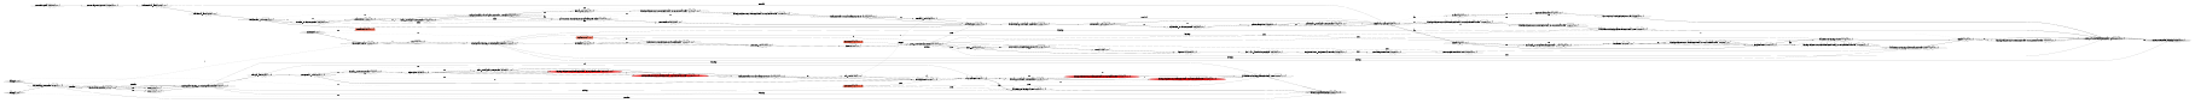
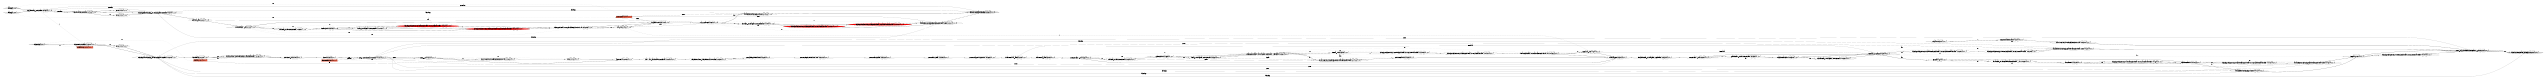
  digraph {
    rankdir=LR
    node [fillcolor=white shape=ellipse style=filled]
    edge [style=bold]
    n1 [label="deployed.containsKey(contextName)@@@4@@@['1', '1', '0']" shape=diamond]
    n2 [label="return@@@4@@@['0', '1', '0']"]
    n3 [label="return@@@4@@@['1', '0', '0']"]
    n4 [label="DeployedApplication deployedApp = new DeployedApplication(contextName)@@@5@@@['1', '1', '0']"]
    n5 [label="addWatchedResources(deployedApp,docBase.getAbsolutePath(),context)@@@21@@@['1', '1', '0']"]
    n6 [fillcolor=lightgray label="deployed.put(contextName,deployedApp)@@@26@@@['1', '1', '0']"]
    n7 [label="addWatchedResources(deployedApp,null,context)@@@24@@@['1', '1', '0']"]
    n8 [label="boolean isWar = false@@@6@@@['1', '1', '0']"]
    n9 [label="addWatchedResources(deployedApp,expandedDocBase.getAbsolutePath(),context)@@@73@@@['0', '0', '1']"]
    n10 [label="!isExternal@@@78@@@['0', '0', '1']" shape=diamond]
    n11 [fillcolor=lightgray label="context != null && host.findChild(context.getName()) != null@@@87@@@['0', '0', '1']" shape=diamond]
    n12 [label="deployedApp.redeployResources.put(contextXml.getAbsolutePath(),new Long(contextXml.lastModified()))@@@79@@@['0', '0', '1']"]
    n13 [fillcolor=lightgray label="deployDescriptor['0', '0', '1']" shape=diamond]
    n14 [fillcolor=tomato label="ContextName cn@@@2@@@['0', '0', '1']" shape=box]
    n15 [fillcolor=tomato label="String file@@@2@@@['0', '0', '1']" shape=box]
    n16 [label="deploymentExists(cn.getName())@@@3@@@['0', '0', '1']" shape=diamond]
    n17 [label="log.error(sm.getString(\"hostConfig.deployDescriptor.error\",file))@@@16@@@['0', '0', '1']"]
    n18 [label="log.info(sm.getString(\"hostConfig.deployDescriptor\",file,configBase.getPath()))@@@8@@@['0', '0', '1']"]
    n19 [label="DeployedApplication deployedApp = new DeployedApplication(cn.getName())@@@6@@@['0', '0', '1']"]
    n20 [label="return@@@4@@@['0', '0', '1']"]
    n21 [fillcolor=tomato label="File contextXml@@@2@@@['0', '0', '1']" shape=box]
    n22 [label="context = (Context)digester.parse(contextXml)@@@14@@@['0', '0', '1']"]
    n23 [label="isExternal = true@@@39@@@['0', '0', '1']"]
    n24 [label="deployedApp.redeployResources.put(contextXml.getAbsolutePath(),new Long(contextXml.lastModified()))@@@40@@@['0', '0', '1']"]
    n25 [label="deployedApp.redeployResources.put(docBase.getAbsolutePath(),new Long(docBase.lastModified()))@@@41@@@['0', '0', '1']"]
    n26 [label="log.warn(sm.getString(\"hostConfig.deployDescriptor.localDocBaseSpecified\",docBase))@@@47@@@['0', '0', '1']"]
    n27 [label="context.setDocBase(null)@@@48@@@['0', '0', '1']"]
    n28 [label="host.addChild(context)@@@51@@@['0', '0', '1']"]
    n29 [label="log.error(sm.getString(\"hostConfig.deployDescriptor.error\",file),t)@@@85@@@['0', '0', '1']"]
    n30 [fillcolor=lightgray label="deployed.put(context.getName(),deployedApp)@@@88@@@['0', '0', '1']"]
    n31 [label="docBase.getAbsolutePath().toLowerCase(Locale.ENGLISH).endsWith(\".war\")@@@42@@@['0', '0', '1']" shape=diamond]
    n32 [label="return@@@17@@@['0', '0', '1']"]
    n33 [label="{digester.reset()}@@@20@@@['0', '0', '1']"]
    n34 [label="context.setWebappVersion(cn.getVersion())@@@30@@@['0', '0', '1']"]
    n35 [label="boolean isExternalWar = false@@@31@@@['0', '0', '1']"]
    n36 [label="isExternalWar && unpackWARs@@@59@@@['0', '0', '1']" shape=diamond]
    n37 [label="boolean isExternal = false@@@32@@@['0', '0', '1']"]
    n38 [label="Context context = null@@@10@@@['0', '0', '1']"]
    n39 [label="digester@@@12@@@['0', '0', '1']" shape=diamond]
    n40 [label="context == null@@@15@@@['0', '0', '1']" shape=diamond]
    n41 [label="log.isInfoEnabled()@@@7@@@['0', '0', '1']" shape=diamond]
    n42 [label="context.getDocBase() != null@@@53@@@['0', '0', '1']" shape=diamond]
    n43 [label="!expandedDocBase.isAbsolute()@@@55@@@['0', '0', '1']" shape=diamond]
    n44 [label="expandedDocBase = new File(context.getDocBase())@@@54@@@['0', '0', '1']"]
    n45 [label="expandedDocBase = new File(appBase(),context.getDocBase())@@@56@@@['0', '0', '1']"]
    n46 [label="addWatchedResources(deployedApp,expandedDocBase.getAbsolutePath(),context)@@@62@@@['0', '0', '1']"]
    n47 [label="deployedApp.redeployResources.put(contextXml.getAbsolutePath(),new Long(contextXml.lastModified()))@@@61@@@['0', '0', '1']"]
    n48 [label="deployedApp.redeployResources.put(expandedDocBase.getAbsolutePath(),new Long(expandedDocBase.lastModified()))@@@60@@@['0', '0', '1']"]
    n49 [label="!isExternal@@@65@@@['0', '0', '1']" shape=diamond]
    n50 [label="Throwable t@@@83@@@['0', '0', '1']" shape=diamond]
    n51 [label="addWatchedResources(deployedApp,null,context)@@@76@@@['0', '0', '1']"]
    n52 [label="isWar && unpackWARs@@@18@@@['1', '1', '0']" shape=diamond]
    n53 [fillcolor=red label="deployedApp.redeployResources.put(docBase.getAbsolutePath(),new Long(docBase.lastModified()))@@@20@@@['1', '0', '0']"]
    n54 [fillcolor=red label="deployedApp.redeployResources.put(docBase.getAbsolutePath(),Long.valueOf(docBase.lastModified()))@@@20@@@['0', '1', '0']"]
    n55 [label="File docBase = new File(appBase(),context.getBaseName())@@@19@@@['1', '1', '0']"]
    n56 [label="ExceptionUtils.handleThrowable(t)@@@84@@@['0', '0', '1']"]
    n57 [label="Class<?> clazz = Class.forName(host.getConfigClass())@@@24@@@['0', '0', '1']"]
    n58 [label="LifecycleListener listener = (LifecycleListener)clazz.newInstance()@@@25@@@['0', '0', '1']"]
    n59 [label="context.addLifecycleListener(listener)@@@26@@@['0', '0', '1']"]
    n60 [label="expandedDocBase.exists()@@@71@@@['0', '0', '1']" shape=diamond]
    n61 [label="deployedApp.redeployResources.put(expandedDocBase.getAbsolutePath(),new Long(expandedDocBase.lastModified()))@@@72@@@['0', '0', '1']"]
    n62 [label="File docBase = new File(context.getDocBase())@@@34@@@['0', '0', '1']"]
    n63 [label="!docBase.isAbsolute()@@@35@@@['0', '0', '1']" shape=diamond]
    n64 [label="!docBase.getCanonicalPath().startsWith(appBase().getAbsolutePath() + File.separator)@@@38@@@['0', '0', '1']" shape=diamond]
    n65 [label="docBase = new File(appBase(),context.getDocBase())@@@36@@@['0', '0', '1']"]
    n66 [label="File warDocBase = new File(expandedDocBase.getAbsolutePath() + \".war\")@@@66@@@['0', '0', '1']"]
    n67 [label="warDocBase.exists()@@@67@@@['0', '0', '1']" shape=diamond]
    n68 [label="deployedApp.redeployResources.put(warDocBase.getAbsolutePath(),new Long(warDocBase.lastModified()))@@@68@@@['0', '0', '1']"]
    n69 [label="String contextName = context.getName()@@@3@@@['1', '1', '0']"]
    n70 [label="isExternalWar = true@@@43@@@['0', '0', '1']"]
    n71 [label="context.setPath(cn.getPath())@@@29@@@['0', '0', '1']"]
+   n72 [label="context.setName(cn.getName())@@@28@@@['0', '0', '1']"]
    n73 [label="File docBase = new File(context.getDocBase())@@@8@@@['1', '1', '0']"]
    n74 [label="!docBase.isAbsolute()@@@9@@@['1', '1', '0']" shape=diamond]
    n75 [fillcolor=red label="deployedApp.redeployResources.put(docBase.getAbsolutePath(),new Long(docBase.lastModified()))@@@12@@@['1', '0', '0']"]
    n76 [fillcolor=red label="deployedApp.redeployResources.put(docBase.getAbsolutePath(),Long.valueOf(docBase.lastModified()))@@@12@@@['0', '1', '0']"]
    n77 [label="docBase = new File(appBase(),context.getDocBase())@@@10@@@['1', '1', '0']"]
    n78 [label="File expandedDocBase = new File(appBase(),cn.getBaseName())@@@52@@@['0', '0', '1']"]
    n79 [label="context.setConfigFile(contextXml.toURI().toURL())@@@27@@@['0', '0', '1']"]
    n80 [label="docBase.getAbsolutePath().toLowerCase(Locale.ENGLISH).endsWith(\".war\")@@@13@@@['1', '1', '0']" shape=diamond]
    n81 [label="host.addChild(context)@@@17@@@['1', '1', '0']"]
    n82 [label="isWar = true@@@14@@@['1', '1', '0']"]
    n83 [fillcolor=tomato label="Context context@@@2@@@['1', '1', '0']" shape=box]
    n84 [fillcolor=lightgray label="manageApp['1', '0', '0']" shape=diamond]
    n85 [fillcolor=lightgray label="manageApp['0', '1', '0']" shape=diamond]
    n86 [label="context.getDocBase() != null@@@7@@@['1', '1', '0']" shape=diamond]
    n87 [label="context.getDocBase() != null@@@33@@@['0', '0', '1']" shape=diamond]
    n1 -> n2
    n1 -> n2 [label=true style=dotted]
    n1 -> n3
    n1 -> n3 [label=true style=dotted]
    n1 -> n4
    n2 -> n4
    n3 -> n4
    n4 -> n5 [label=deployedApp style=solid]
    n4 -> n6 [label=deployedApp style=solid]
    n4 -> n7 [label=deployedApp style=solid]
    n4 -> n8
    n5 -> n6
    n7 -> n6
-   n52 -> n8 [label=isWar style=solid]
+   n8 -> n52 [label=isWar style=solid]
    n8 -> n86
    n9 -> n10
    n10 -> n11
    n10 -> n12 [label=true style=dotted]
    n10 -> n12
    n11 -> n30
    n11 -> n30 [label=true style=dotted]
    n12 -> n11
    n13 -> n14 [label=true style=dotted]
    n13 -> n15 [label=true style=dotted]
    n13 -> n16
    n15 -> n17 [label=file style=solid]
    n15 -> n18 [label=file style=solid]
    n16 -> n19
    n16 -> n20
    n16 -> n20 [label=true style=dotted]
    n17 -> n32
    n18 -> n38
    n19 -> n9 [label=deployedApp style=solid]
    n19 -> n30 [label=deployedApp style=solid]
    n19 -> n41
    n19 -> n46 [label=deployedApp style=solid]
    n19 -> n51 [label=deployedApp style=solid]
    n20 -> n19
    n21 -> n22 [label=contextXml style=solid]
    n22 -> n9 [label=context style=solid]
    n22 -> n11 [label=context style=solid]
    n22 -> n28 [label=context style=solid]
    n22 -> n40
    n22 -> n40 [label=context style=solid]
    n22 -> n46 [label=context style=solid]
    n22 -> n51 [label=context style=solid]
    n23 -> n24
    n24 -> n25
    n25 -> n31
    n26 -> n27
    n27 -> n28
    n28 -> n78
    n29 -> n11
    n31 -> n28
    n31 -> n70
    n31 -> n70 [label=true style=dotted]
    n32 -> n33
    n33 -> n57
    n34 -> n35
    n35 -> n36 [label=isExternalWar style=solid]
    n35 -> n37
    n36 -> n10 [label=false style=dotted]
    n36 -> n46 [label=true style=dotted]
    n36 -> n47 [label=true style=dotted]
    n36 -> n48
    n36 -> n48 [label=true style=dotted]
    n36 -> n49 [label=false style=dotted]
    n36 -> n49
    n36 -> n50 [label=false style=dotted]
    n37 -> n87
    n38 -> n39
    n39 -> n22 [label=true style=dotted]
    n39 -> n22
-   n39 -> n40 [label=deployedApp style=dotted]
+   n39 -> n40 [label=true style=dotted]
    n40 -> n17
    n40 -> n17 [label=true style=dotted]
    n40 -> n32 [label=true style=dotted]
    n40 -> n33
    n41 -> n18
    n41 -> n18 [label=true style=dotted]
    n41 -> n38
    n42 -> n36
    n42 -> n43 [label=true style=dotted]
    n42 -> n44 [label=true style=dotted]
    n42 -> n44
    n43 -> n36
    n43 -> n45
    n43 -> n45 [label=true style=dotted]
    n44 -> n43
    n45 -> n36
    n46 -> n11
    n47 -> n46
    n48 -> n47
    n49 -> n60
    n49 -> n66 [label=true style=dotted]
    n49 -> n66
    n49 -> n67 [label=true style=dotted]
    n50 -> n29 [label=true style=dotted]
    n50 -> n56 [label=true style=dotted]
    n50 -> n56
    n51 -> n10
    n52 -> n5 [label=true style=dotted]
    n52 -> n7 [label=false style=dotted]
    n52 -> n7
    n52 -> n53 [label=true style=dotted]
    n52 -> n54 [label=true style=dotted]
    n52 -> n55 [label=true style=dotted]
    n52 -> n55
    n53 -> n5
    n53 -> n54 [label=0 style=dashed]
    n54 -> n5
    n55 -> n53
    n55 -> n54
    n56 -> n29
    n57 -> n58
    n58 -> n59
    n58 -> n59 [label=listener style=solid]
    n59 -> n79
    n60 -> n9 [label=true style=dotted]
    n60 -> n51
    n60 -> n51 [label=false style=dotted]
    n60 -> n61 [label=true style=dotted]
    n60 -> n61
    n61 -> n9
    n62 -> n26 [label=docBase style=solid]
    n62 -> n63
    n63 -> n64
    n63 -> n65
    n63 -> n65 [label=true style=dotted]
    n64 -> n23 [label=true style=dotted]
    n64 -> n23
    n64 -> n24 [label=true style=dotted]
    n64 -> n25 [label=true style=dotted]
    n64 -> n26
    n64 -> n26 [label=false style=dotted]
    n64 -> n27 [label=false style=dotted]
    n64 -> n31 [label=true style=dotted]
    n65 -> n26 [label=docBase style=solid]
    n65 -> n64
    n66 -> n67
    n67 -> n60
    n67 -> n68
    n67 -> n68 [label=true style=dotted]
    n68 -> n60
    n69 -> n1 [label=contextName style=solid]
    n69 -> n1
    n69 -> n4 [label=contextName style=solid]
    n69 -> n6 [label=contextName style=solid]
    n69 -> n16 [label=0 style=dashed]
    n70 -> n28
    n70 -> n36 [label=isExternalWar style=solid]
    n71 -> n34
+   n72 -> n71
    n73 -> n74
    n74 -> n75
    n74 -> n76
    n74 -> n77 [label=true style=dotted]
    n74 -> n77
    n75 -> n76 [label=0 style=dashed]
    n75 -> n80
    n76 -> n80
    n77 -> n75
    n77 -> n76
    n78 -> n42
+   n79 -> n72
    n80 -> n81
    n80 -> n82
    n80 -> n82 [label=true style=dotted]
    n81 -> n52
    n82 -> n52 [label=isWar style=solid]
    n82 -> n70 [label=0 style=dashed]
    n82 -> n81
    n83 -> n5 [label=context style=solid]
    n83 -> n7 [label=context style=solid]
    n83 -> n81 [label=context style=solid]
    n84 -> n69
    n84 -> n83 [label=true style=dotted]
    n85 -> n69
    n85 -> n83 [label=true style=dotted]
    n86 -> n73 [label=true style=dotted]
    n86 -> n73
    n86 -> n74 [label=true style=dotted]
    n86 -> n75 [label=true style=dotted]
    n86 -> n76 [label=true style=dotted]
    n86 -> n80 [label=true style=dotted]
    n86 -> n81
    n87 -> n28
    n87 -> n62
    n87 -> n62 [label=true style=dotted]
    n87 -> n63 [label=true style=dotted]
    n87 -> n64 [label=true style=dotted]
  }
